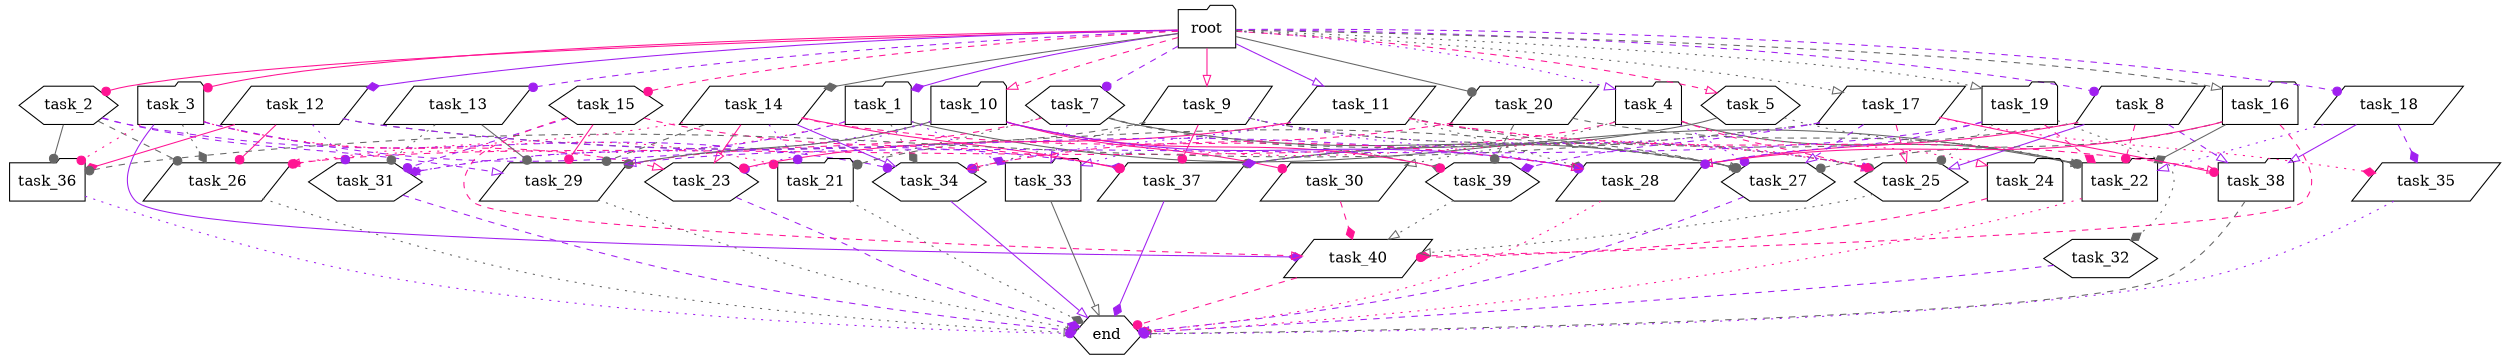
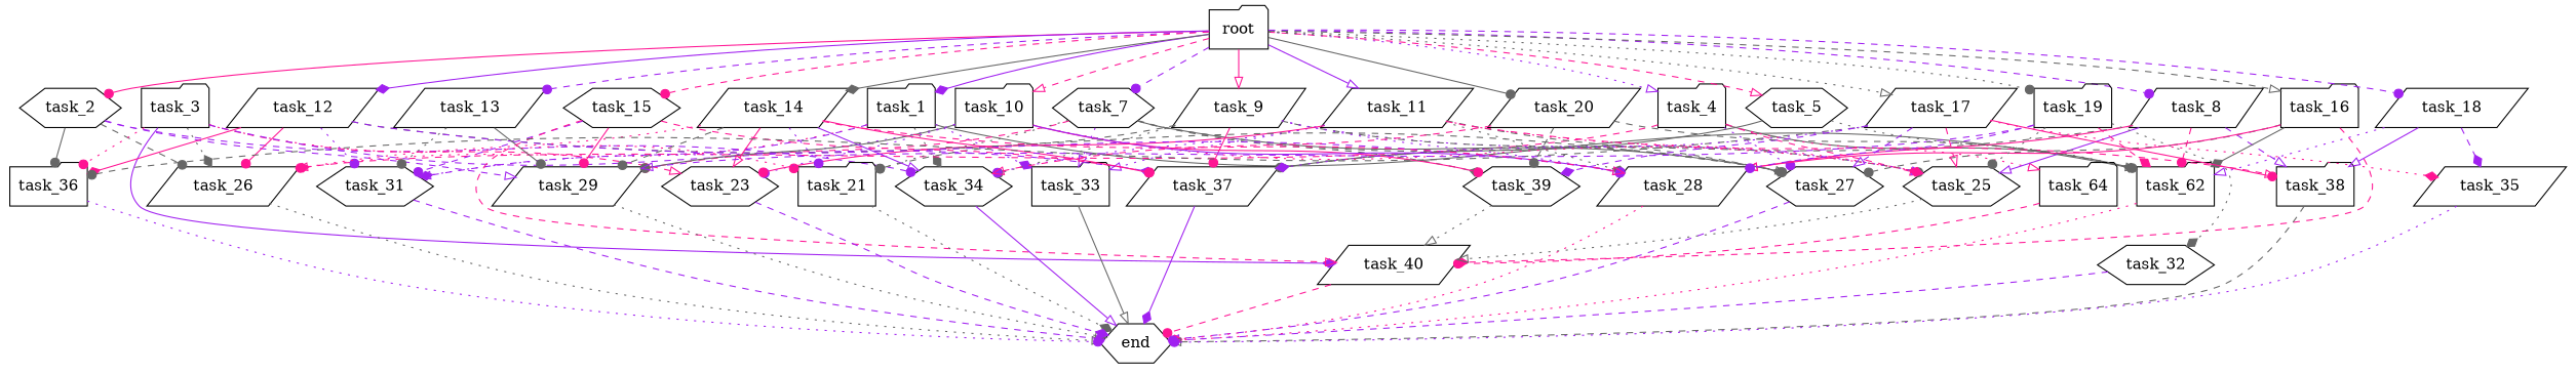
  digraph {
    node [shape=parallelogram]
    edge [arrowhead=dot color=purple style=dashed]
    root [shape=folder]
    task_1 [shape=folder]
    task_2 [shape=hexagon]
    task_3 [shape=folder]
    task_4 [shape=folder]
    task_5 [shape=hexagon]
    task_7 [shape=hexagon]
    task_8
    task_9
    task_10 [shape=folder]
    task_11
    task_12
    task_13
    task_14
    task_15 [shape=hexagon]
    task_16 [shape=folder]
    task_17
    task_18
    task_19 [shape=folder]
    task_20
-   task_22 [shape=folder]
+   task_22 [shape=folder label=task_62]
    task_26
    task_31 [shape=hexagon]
    task_33 [shape=folder]
    task_34 [shape=hexagon]
    task_29
    task_36 [shape=folder]
    task_21 [shape=folder]
    task_23 [shape=hexagon]
    task_37
    task_40
-   task_24 [shape=folder]
+   task_24 [shape=folder label=task_64]
    task_25 [shape=hexagon]
    task_27 [shape=hexagon]
-   task_30
    task_39 [shape=hexagon]
    task_28
    task_38 [shape=folder]
    task_35
    task_32 [shape=hexagon]
    end [shape=hexagon]
    root -> task_1 [arrowhead=diamond style=solid]
    root -> task_2 [color=deeppink style=solid]
-   root -> task_3 [color=deeppink style=solid]
    root -> task_4 [arrowhead=onormal style=dotted]
    root -> task_5 [arrowhead=onormal color=deeppink]
    root -> task_7
    root -> task_8
    root -> task_9 [arrowhead=onormal color=deeppink style=solid]
    root -> task_10 [arrowhead=onormal color=deeppink]
    root -> task_11 [arrowhead=onormal style=solid]
    root -> task_12 [arrowhead=diamond style=solid]
    root -> task_13
    root -> task_14 [arrowhead=diamond color=gray40 style=solid]
    root -> task_15 [color=deeppink]
    root -> task_16 [arrowhead=onormal color=gray40]
    root -> task_17 [arrowhead=onormal color=gray40 style=dotted]
    root -> task_18
-   root -> task_19 [arrowhead=onormal color=gray40 style=dotted]
+   root -> task_19 [color=gray40 style=dotted]
    root -> task_20 [color=gray40 style=solid]
    task_1 -> task_22 [arrowhead=onormal color=gray40 style=solid]
    task_1 -> task_26 [arrowhead=diamond color=deeppink style=dotted]
    task_1 -> task_31 [arrowhead=onormal]
    task_1 -> task_33 [arrowhead=diamond style=dotted]
    task_1 -> task_34 [arrowhead=diamond color=gray40 style=dotted]
    task_2 -> task_26 [color=gray40]
    task_2 -> task_34
    task_2 -> task_29 [arrowhead=onormal]
    task_2 -> task_36 [color=gray40 style=solid]
    task_3 -> task_26 [arrowhead=diamond color=gray40 style=dotted]
    task_3 -> task_36 [color=deeppink style=dotted]
    task_3 -> task_21 [color=deeppink style=dotted]
    task_3 -> task_23 [arrowhead=onormal color=deeppink]
    task_3 -> task_37 [arrowhead=diamond]
    task_3 -> task_40 [arrowhead=diamond style=solid]
    task_4 -> task_22 [color=gray40 style=solid]
    task_4 -> task_26 [arrowhead=onormal color=deeppink]
    task_4 -> task_24 [arrowhead=onormal color=deeppink style=dotted]
    task_4 -> task_25 [arrowhead=onormal color=deeppink]
    task_4 -> task_27 [style=dotted]
-   task_4 -> task_30 [arrowhead=onormal color=gray40 style=dotted]
    task_5 -> task_22 [arrowhead=diamond color=gray40 style=dotted]
    task_5 -> task_37 [arrowhead=diamond color=gray40 style=solid]
    task_7 -> task_33 [arrowhead=onormal style=dotted]
    task_7 -> task_29 [color=deeppink]
    task_7 -> task_21 [color=gray40 style=dotted]
    task_7 -> task_25 [color=gray40]
    task_7 -> task_27 [color=gray40 style=solid]
    task_7 -> task_39 [arrowhead=diamond color=gray40]
    task_8 -> task_22 [color=deeppink]
    task_8 -> task_37 [color=gray40]
    task_8 -> task_25 [arrowhead=onormal style=solid]
    task_8 -> task_28 [arrowhead=onormal color=deeppink style=solid]
    task_8 -> task_38 [arrowhead=onormal]
    task_9 -> task_34 [color=gray40 style=dotted]
    task_9 -> task_21 [color=gray40]
    task_9 -> task_37 [color=deeppink style=solid]
    task_9 -> task_25 [arrowhead=onormal style=dotted]
    task_9 -> task_27 [color=gray40]
    task_9 -> task_28 [style=dotted]
    task_10 -> task_31 [arrowhead=diamond style=dotted]
    task_10 -> task_29 [color=gray40 style=solid]
    task_10 -> task_23 [style=dotted]
    task_10 -> task_25 [arrowhead=diamond color=deeppink style=dotted]
-   task_10 -> task_30 [color=deeppink style=solid]
    task_10 -> task_39 [color=deeppink style=solid]
    task_10 -> task_28 [arrowhead=onormal style=solid]
    task_11 -> task_33 [arrowhead=onormal style=dotted]
    task_11 -> task_34 [style=dotted]
    task_11 -> task_23 [color=deeppink style=solid]
    task_11 -> task_25 [arrowhead=diamond color=deeppink style=dotted]
    task_11 -> task_27 [arrowhead=diamond color=gray40]
    task_11 -> task_28 [arrowhead=diamond color=gray40 style=dotted]
    task_11 -> task_38 [arrowhead=onormal color=deeppink]
    task_12 -> task_26 [color=deeppink style=solid]
    task_12 -> task_31 [style=dotted]
    task_12 -> task_36 [arrowhead=diamond color=deeppink style=solid]
    task_12 -> task_27 [arrowhead=onormal color=gray40]
    task_12 -> task_28
    task_13 -> task_31 [color=gray40 style=dotted]
    task_13 -> task_29 [color=gray40 style=solid]
    task_14 -> task_26 [color=deeppink style=dotted]
    task_14 -> task_34 [arrowhead=onormal style=solid]
    task_14 -> task_29 [color=gray40]
    task_14 -> task_21 [style=dotted]
    task_14 -> task_23 [arrowhead=onormal color=deeppink style=solid]
    task_14 -> task_37 [color=deeppink style=solid]
    task_14 -> task_28 [arrowhead=onormal color=deeppink]
    task_15 -> task_31
    task_15 -> task_29 [color=deeppink style=solid]
    task_15 -> task_37 [color=deeppink]
    task_15 -> task_40 [arrowhead=onormal color=deeppink]
    task_16 -> task_22 [arrowhead=diamond color=gray40 style=solid]
    task_16 -> task_40 [arrowhead=diamond color=deeppink]
    task_16 -> task_27 [color=gray40]
    task_16 -> task_28 [arrowhead=onormal color=deeppink style=solid]
    task_17 -> task_36 [color=gray40]
    task_17 -> task_37 [arrowhead=diamond style=dotted]
    task_17 -> task_25 [arrowhead=onormal color=deeppink]
    task_17 -> task_27 [arrowhead=onormal]
    task_17 -> task_39 [arrowhead=diamond]
    task_17 -> task_38 [color=deeppink style=solid]
    task_17 -> task_35 [arrowhead=diamond color=deeppink style=dotted]
    task_18 -> task_22 [arrowhead=onormal style=dotted]
    task_18 -> task_38 [arrowhead=onormal style=solid]
    task_18 -> task_35 [arrowhead=diamond]
    task_19 -> task_22 [arrowhead=diamond color=deeppink]
    task_19 -> task_29 [arrowhead=onormal]
    task_19 -> task_25 [color=gray40 style=dotted]
    task_19 -> task_28
    task_19 -> task_32 [arrowhead=diamond color=gray40 style=dotted]
    task_20 -> task_22 [arrowhead=diamond color=gray40]
    task_20 -> task_34 [arrowhead=onormal color=deeppink]
    task_20 -> task_39 [color=gray40]
    task_22 -> end [arrowhead=diamond color=deeppink style=dotted]
    task_26 -> end [arrowhead=onormal color=gray40 style=dotted]
    task_31 -> end
    task_33 -> end [arrowhead=onormal color=gray40 style=solid]
    task_34 -> end [arrowhead=onormal style=solid]
    task_29 -> end [arrowhead=onormal color=gray40 style=dotted]
    task_36 -> end [style=dotted]
    task_21 -> end [arrowhead=diamond color=gray40 style=dotted]
    task_23 -> end [arrowhead=diamond]
    task_37 -> end [arrowhead=diamond style=solid]
    task_40 -> end [color=deeppink]
    task_24 -> task_40 [color=deeppink]
    task_25 -> task_40 [arrowhead=onormal color=gray40 style=dotted]
    task_27 -> end [arrowhead=onormal]
-   task_30 -> task_40 [arrowhead=diamond color=deeppink]
    task_39 -> task_40 [arrowhead=onormal color=gray40 style=dotted]
    task_28 -> end [arrowhead=diamond color=deeppink style=dotted]
    task_38 -> end [arrowhead=onormal color=gray40]
    task_35 -> end [style=dotted]
    task_32 -> end
  }
